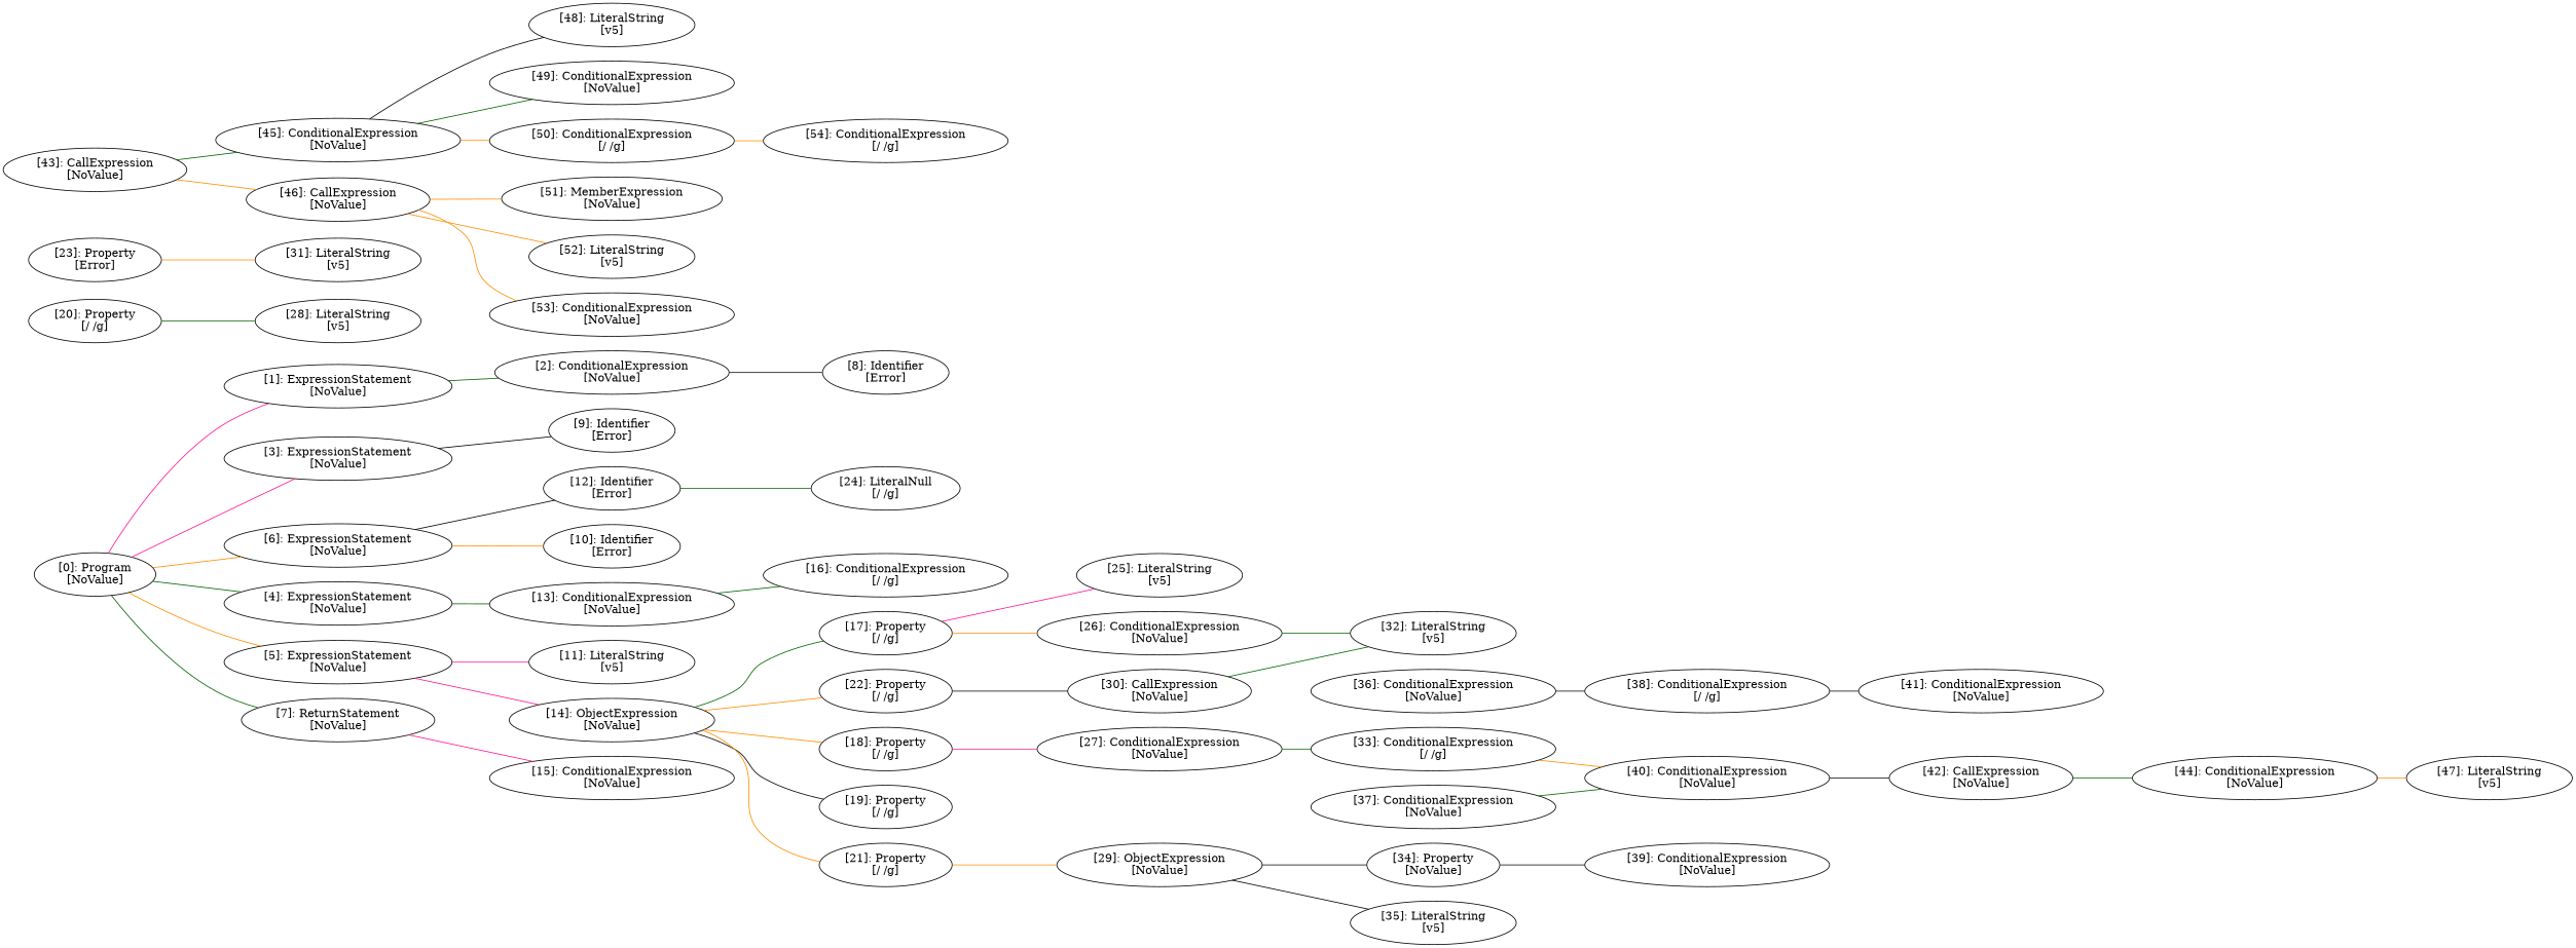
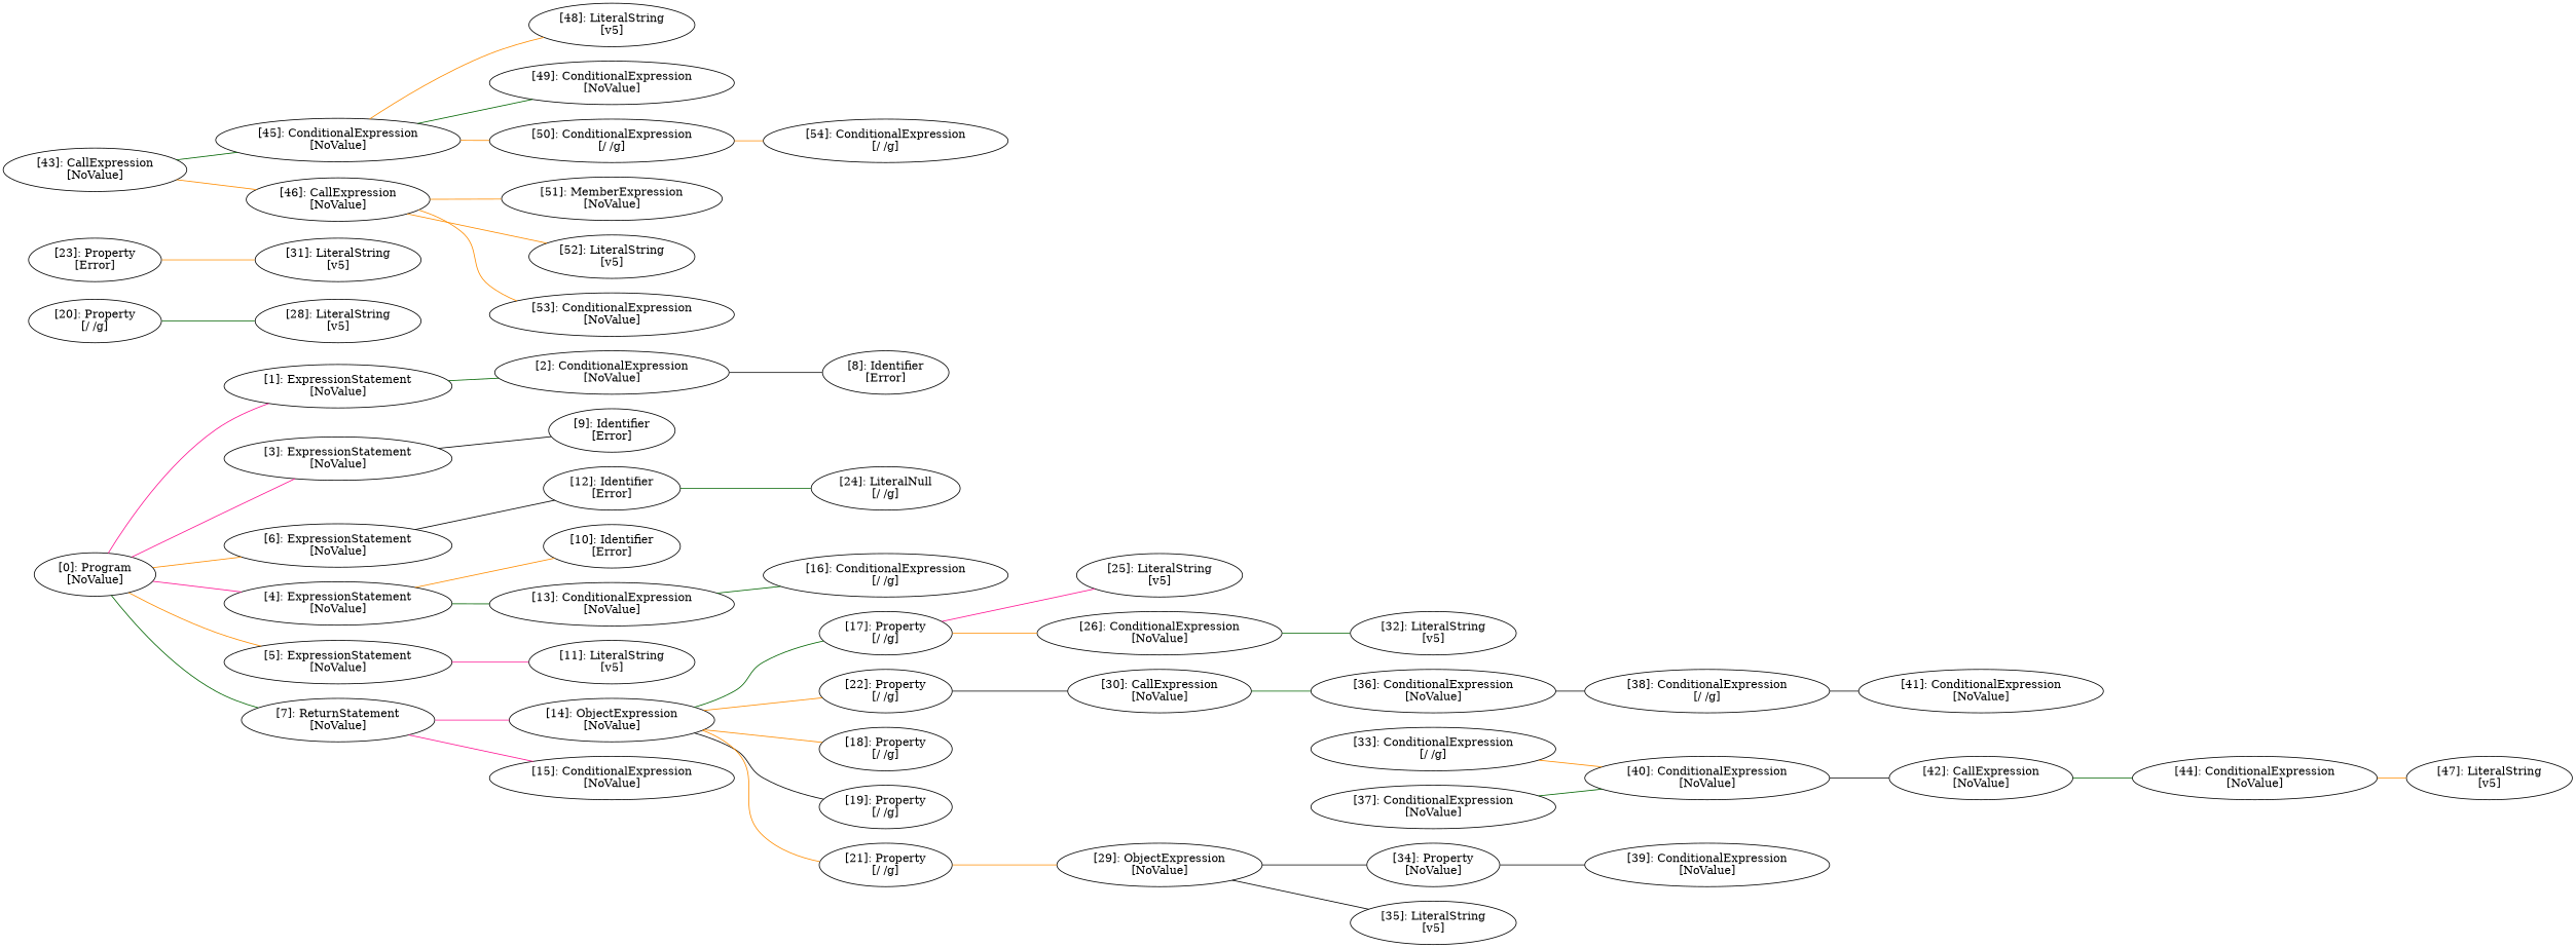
  graph {
    fontname="DejaVu Serif"
    rankdir=LR
    node [fontname="DejaVu Serif"]
    edge [color=darkorange fontname="DejaVu Serif"]
    n1 [label="[0]: Program\n[NoValue]"]
    n2 [label="[1]: ExpressionStatement\n[NoValue]"]
    n3 [label="[3]: ExpressionStatement\n[NoValue]"]
    n4 [label="[4]: ExpressionStatement\n[NoValue]"]
    n5 [label="[5]: ExpressionStatement\n[NoValue]"]
    n6 [label="[6]: ExpressionStatement\n[NoValue]"]
    n7 [label="[7]: ReturnStatement\n[NoValue]"]
    n8 [label="[2]: ConditionalExpression\n[NoValue]"]
    n9 [label="[9]: Identifier\n[Error]"]
    n10 [label="[10]: Identifier\n[Error]"]
    n11 [label="[13]: ConditionalExpression\n[NoValue]"]
    n12 [label="[11]: LiteralString\n[v5]"]
    n13 [label="[12]: Identifier\n[Error]"]
    n14 [label="[14]: ObjectExpression\n[NoValue]"]
    n15 [label="[15]: ConditionalExpression\n[NoValue]"]
    n16 [label="[8]: Identifier\n[Error]"]
    n17 [label="[24]: LiteralNull\n[/ /g]"]
    n18 [label="[16]: ConditionalExpression\n[/ /g]"]
    n19 [label="[17]: Property\n[/ /g]"]
    n20 [label="[18]: Property\n[/ /g]"]
    n21 [label="[19]: Property\n[/ /g]"]
    n22 [label="[21]: Property\n[/ /g]"]
    n23 [label="[22]: Property\n[/ /g]"]
    n24 [label="[25]: LiteralString\n[v5]"]
    n25 [label="[26]: ConditionalExpression\n[NoValue]"]
-   n26 [label="[27]: ConditionalExpression\n[NoValue]"]
    n27 [label="[20]: Property\n[/ /g]"]
    n28 [label="[28]: LiteralString\n[v5]"]
    n29 [label="[29]: ObjectExpression\n[NoValue]"]
    n30 [label="[30]: CallExpression\n[NoValue]"]
    n31 [label="[23]: Property\n[Error]"]
    n32 [label="[31]: LiteralString\n[v5]"]
    n33 [label="[32]: LiteralString\n[v5]"]
    n34 [label="[33]: ConditionalExpression\n[/ /g]"]
    n35 [label="[34]: Property\n[NoValue]"]
    n36 [label="[35]: LiteralString\n[v5]"]
    n37 [label="[36]: ConditionalExpression\n[NoValue]"]
    n38 [label="[40]: ConditionalExpression\n[NoValue]"]
    n39 [label="[39]: ConditionalExpression\n[NoValue]"]
    n40 [label="[38]: ConditionalExpression\n[/ /g]"]
    n41 [label="[37]: ConditionalExpression\n[NoValue]"]
    n42 [label="[41]: ConditionalExpression\n[NoValue]"]
    n43 [label="[42]: CallExpression\n[NoValue]"]
    n44 [label="[44]: ConditionalExpression\n[NoValue]"]
    n45 [label="[43]: CallExpression\n[NoValue]"]
    n46 [label="[45]: ConditionalExpression\n[NoValue]"]
    n47 [label="[46]: CallExpression\n[NoValue]"]
    n48 [label="[47]: LiteralString\n[v5]"]
    n49 [label="[48]: LiteralString\n[v5]"]
    n50 [label="[49]: ConditionalExpression\n[NoValue]"]
    n51 [label="[50]: ConditionalExpression\n[/ /g]"]
    n52 [label="[51]: MemberExpression\n[NoValue]"]
    n53 [label="[52]: LiteralString\n[v5]"]
    n54 [label="[53]: ConditionalExpression\n[NoValue]"]
    n55 [label="[54]: ConditionalExpression\n[/ /g]"]
    n1 -- n2 [color=deeppink]
    n1 -- n3 [color=deeppink]
-   n1 -- n4 [color=darkgreen]
+   n1 -- n4 [color=deeppink]
    n1 -- n5
    n1 -- n6
    n1 -- n7 [color=darkgreen]
    n2 -- n8 [color=darkgreen]
    n3 -- n9 [color=black]
-   n6 -- n10
+   n4 -- n10
    n4 -- n11 [color=darkgreen]
    n5 -- n12 [color=deeppink]
    n6 -- n13 [color=black]
-   n5 -- n14 [color=deeppink]
+   n7 -- n14 [color=deeppink]
    n7 -- n15 [color=deeppink]
    n8 -- n16 [color=black]
    n11 -- n18 [color=darkgreen]
    n13 -- n17 [color=darkgreen]
    n14 -- n19 [color=darkgreen]
    n14 -- n20
    n14 -- n21 [color=black]
    n14 -- n22
    n14 -- n23
    n19 -- n24 [color=deeppink]
    n19 -- n25
-   n20 -- n26 [color=deeppink]
    n22 -- n29
    n23 -- n30 [color=black]
    n25 -- n33 [color=darkgreen]
-   n26 -- n34 [color=darkgreen]
    n27 -- n28 [color=darkgreen]
    n29 -- n35 [color=black]
    n29 -- n36 [color=black]
-   n30 -- n33 [color=darkgreen]
+   n30 -- n37 [color=darkgreen]
    n31 -- n32
    n34 -- n38
    n35 -- n39 [color=black]
    n37 -- n40 [color=black]
    n38 -- n43 [color=black]
    n40 -- n42 [color=black]
    n41 -- n38 [color=darkgreen]
    n43 -- n44 [color=darkgreen]
    n44 -- n48
    n45 -- n46 [color=darkgreen]
    n45 -- n47
-   n46 -- n49 [color=black]
+   n46 -- n49
    n46 -- n50 [color=darkgreen]
    n46 -- n51
    n47 -- n52
    n47 -- n53
    n47 -- n54
    n51 -- n55
  }
